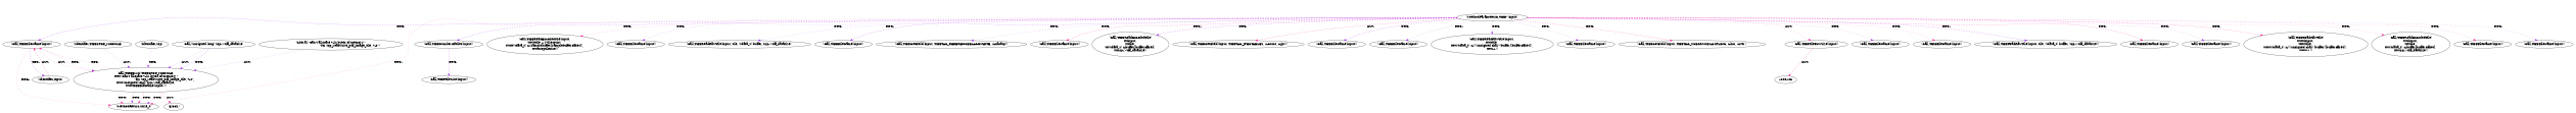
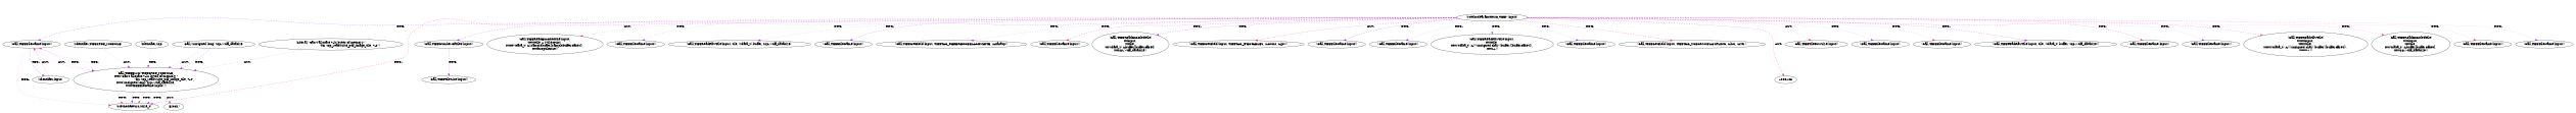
  digraph {
    edge [color=purple style=dotted]
    n1 [label="(Call,TIFFFileName(input))"]
    n2 [label="(Call,TIFFError(TIFF2PDF_MODULE, \n\t\t\t\t\t\"Can't allocate %lu bytes of memory \"\n                                        \"for t2p_readwrite_pdf_image_tile, %s\", \n\t\t\t\t\t(unsigned long) t2p->tiff_datasize, \n\t\t\t\t\tTIFFFileName(input)))"]
    n3 [label="(MethodReturn,tsize_t)"]
    n4 [label="(Identifier,input)"]
    n5 [label="(Block,)"]
    n6 [label="(MethodParameterIn,TIFF* input)"]
    n7 [label="(Call,TIFFNumberOfTiles(input))"]
    n8 [label="(Call,TIFFReadEncodedTile(input, \n\t\t\t\t\t\ttile + i*tilecount, \n\t\t\t\t\t\t(tdata_t) &(samplebuffer[samplebufferoffset]), \n\t\t\t\t\t\tseptilesize))"]
    n9 [label="(Call,TIFFFileName(input))"]
    n10 [label="(Call,TIFFReadRawTile(input, tile, (tdata_t) buffer, t2p->tiff_datasize))"]
    n11 [label="(Call,TIFFFileName(input))"]
    n12 [label="(Call,TIFFGetField(input, TIFFTAG_REFERENCEBLACKWHITE, &xfloatp))"]
    n13 [label="(Call,TIFFFileName(input))"]
    n14 [label="(Call,TIFFReadEncodedTile(\n\t\t\tinput, \n\t\t\ttile, \n\t\t\t(tdata_t) &buffer[bufferoffset], \n\t\t\tt2p->tiff_datasize))"]
    n15 [label="(Call,TIFFGetField(input, TIFFTAG_JPEGTABLES, &count, &jpt))"]
    n16 [label="(Call,TIFFFileName(input))"]
    n17 [label="(Call,TIFFFileName(input))"]
    n18 [label="(Call,TIFFReadRawTile(input, \n\t\t\t\t\ttile, \n\t\t\t\t\t(tdata_t) &(((unsigned char*)buffer)[bufferoffset]), \n\t\t\t\t\t-1))"]
    n19 [label="(Call,TIFFFileName(input))"]
    n20 [label="(Call,TIFFGetField(input, TIFFTAG_YCBCRSUBSAMPLING, &hor, &ver))"]
    n21 [label="(Call,TIFFTileRowSize(input))"]
    n22 [label="(Call,TIFFFileName(input))"]
    n23 [label="(Call,TIFFFileName(input))"]
    n24 [label="(Call,TIFFReadRawTile(input, tile, (tdata_t) buffer, t2p->tiff_datasize))"]
    n25 [label="(Call,TIFFFileName(input))"]
    n26 [label="(Call,TIFFFileName(input))"]
    n27 [label="(Call,TIFFReadRawTile(\n\t\t\t\t\t\tinput, \n\t\t\t\t\t\ttile, \n\t\t\t\t\t\t(tdata_t) &(((unsigned char*)buffer)[bufferoffset]), \n\t\t\t\t\t\t-1))"]
    n28 [label="(Call,TIFFReadEncodedTile(\n\t\t\t\tinput, \n\t\t\t\ttile, \n\t\t\t\t(tdata_t) &buffer[bufferoffset], \n\t\t\t\tt2p->tiff_datasize))"]
    n29 [label="(Call,TIFFFileName(input))"]
    n30 [label="(Call,TIFFFileName(input))"]
    1000108
    n32 [label="(Call,TIFFTileSize(input))"]
    n33 [label="(Identifier,TIFF2PDF_MODULE)"]
    n34 [label="(Identifier,t2p)"]
    n35 [label="(Call,(unsigned long) t2p->tiff_datasize)"]
    n36 [label="(Literal,\"Can't allocate %lu bytes of memory \"\n                                        \"for t2p_readwrite_pdf_image_tile, %s\")"]
    n1 -> n2 [color=deeppink label="AST: "]
    n1 -> n2 [label="DDG: "]
    n1 -> n3 [color=deeppink label="DDG: "]
    n1 -> n4 [label="CFG: " style=dashed]
    n2 -> n1 [color=deeppink label="CFG: "]
    n2 -> n3 [color=deeppink label="DDG: "]
    n2 -> n3 [label="DDG: " style=dashed]
    n2 -> n3 [color=deeppink label="DDG: " style=dashed]
    n2 -> n3 [label="DDG: "]
    n2 -> n5 [color=deeppink label="AST: " style=dashed]
    n4 -> n1 [color=deeppink label="AST: " style=dashed]
    n6 -> n1 [label="DDG: " style=dashed]
-   n6 -> n3 [color=deeppink label="DDG: "]
-   n6 -> n7 [label="DDG: " style=dashed]
+   n6 -> n3 [color=deeppink label="DDG: " style=dashed]
+   n6 -> n7 [label="AST: " style=dashed]
    n6 -> n8 [color=deeppink label="DDG: "]
    n6 -> n9 [label="DDG: "]
    n6 -> n10 [label="DDG: "]
    n6 -> n11 [label="DDG: " style=dashed]
    n6 -> n12 [label="DDG: "]
    n6 -> n13 [color=deeppink label="DDG: " style=dashed]
    n6 -> n14 [label="DDG: " style=dashed]
    n6 -> n15 [color=deeppink label="AST: " style=dashed]
    n6 -> n16 [label="DDG: " style=dashed]
    n6 -> n17 [label="DDG: "]
    n6 -> n18 [label="DDG: " style=dashed]
    n6 -> n19 [label="DDG: "]
    n6 -> n20 [color=deeppink label="DDG: " style=dashed]
    n6 -> n21 [color=deeppink label="AST: "]
    n6 -> n22 [label="DDG: "]
    n6 -> n23 [color=deeppink label="DDG: "]
    n6 -> n24 [label="DDG: " style=dashed]
    n6 -> n25 [color=deeppink label="DDG: " style=dashed]
    n6 -> n26 [label="DDG: "]
    n6 -> n27 [color=deeppink label="DDG: " style=dashed]
    n6 -> n28 [color=deeppink label="DDG: "]
    n6 -> n29 [color=deeppink label="DDG: "]
    n6 -> n30 [label="DDG: "]
-   n21 -> 1000108 [color=deeppink label="AST: " style=dashed]
+   n6 -> 1000108 [color=deeppink label="AST: " style=dashed]
    n7 -> n32 [label="DDG: " style=dashed]
    n33 -> n2 [label="AST: "]
    n34 -> n2 [label="CFG: "]
    n35 -> n2 [label="AST: "]
    n35 -> n2 [label="DDG: " style=dashed]
    n36 -> n2 [label="AST: "]
  }
